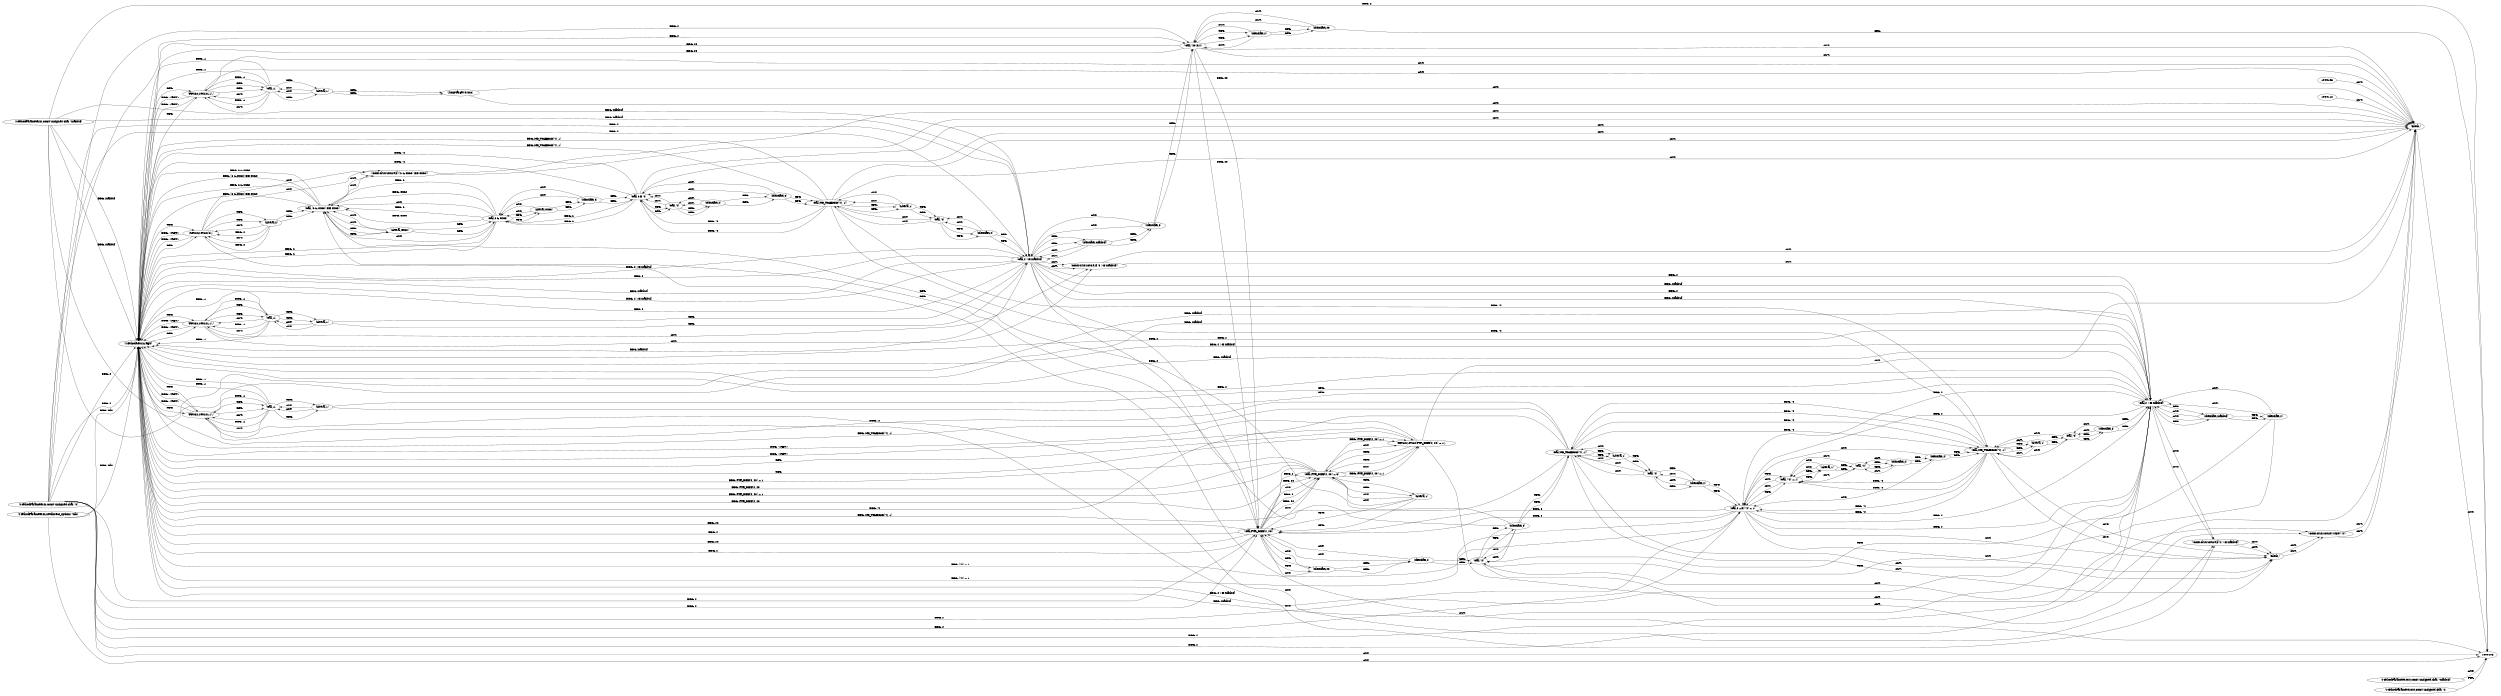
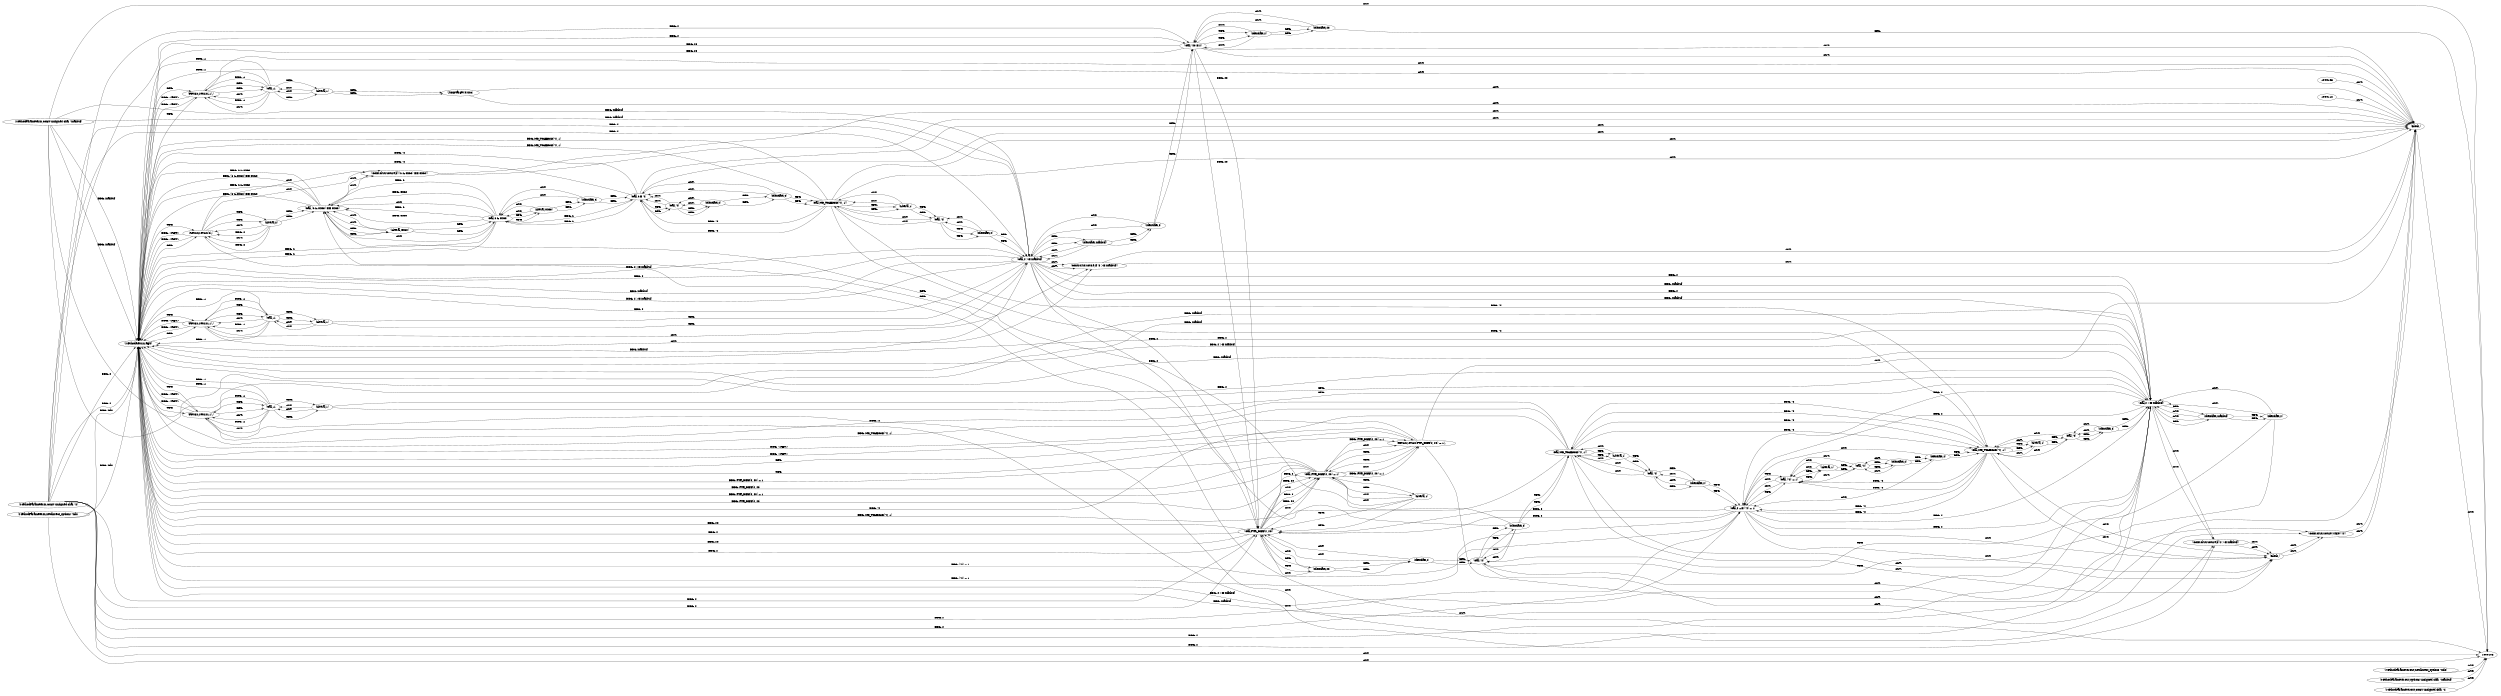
  digraph {
    rankdir=LR
    n1 [label="(MethodReturn,RET)"]
    n2 [label="(Return,return(2);)"]
    n3 [label="(Return,return(-1);)"]
    n4 [label="(Return,return(PTR_DIFF(s, s0) + 1);)"]
    n5 [label="(Return,return(-1);)"]
    n6 [label="(Return,return(-1);)"]
    1000103
    n8 [label="(ControlStructure,if ((c & 0xC0) == 0xC0))"]
    n9 [label="(Literal,2)"]
    n10 [label="(ControlStructure,if (s >= maxbuf))"]
    n11 [label="(Call,-1)"]
    n12 [label="(Block,)"]
-   n13 [label="(Call,PTR_DIFF(s, s0) + 6)"]
+   n13 [label="(Call,PTR_DIFF(s, s0) + 1)"]
    n14 [label="(Call,-1)"]
    n15 [label="(ControlStructure,if (s >= maxbuf))"]
    n16 [label="(Call,-1)"]
    n17 [label="(MethodParameterIn,netdissect_options *ndo)"]
+   n18 [label="(MethodParameterOut,netdissect_options *ndo)"]
    n19 [label="(Call,c = *s)"]
    n20 [label="(Call,*s)"]
    n21 [label="(Call,c & 0xC0)"]
    n22 [label="(Identifier,s)"]
    n23 [label="(Literal,0xC0)"]
    n24 [label="(Call,(c & 0xC0) == 0xC0)"]
    n25 [label="(Identifier,c)"]
    n26 [label="(Call,ND_TCHECK2(*s, 1))"]
    n27 [label="(Call,ND_TCHECK2(*s, 1))"]
    n28 [label="(Literal,1)"]
    n29 [label="(Identifier,c)"]
    n30 [label="(Literal,0xC0)"]
    n31 [label="(Call,*s)"]
    n32 [label="(Identifier,s)"]
    n33 [label="(ControlStructure,while (*s))"]
    n34 [label="(Call,ND_TCHECK2(*s, 1))"]
    n35 [label="(Block,)"]
    n36 [label="(Literal,1)"]
    n37 [label="(Identifier,maxbuf)"]
    n38 [label="(Call,s >= maxbuf)"]
    n39 [label="(Identifier,s)"]
    n40 [label="(Call,s += (*s) + 1)"]
    n41 [label="(Call,(*s) + 1)"]
    n42 [label="(Call,PTR_DIFF(s, s0))"]
    n43 [label="(Literal,1)"]
    n44 [label="(Call,*s)"]
    n45 [label="(Identifier,s)"]
    n46 [label="(Literal,1)"]
    n47 [label="(Literal,1)"]
    n48 [label="(Call,*s)"]
    n49 [label="(Identifier,s)"]
    n50 [label="(Identifier,s0)"]
    n51 [label="(Identifier,s)"]
    n52 [label="(Call,*s)"]
    n53 [label="(Identifier,s)"]
    n54 [label="(MethodParameterIn,const unsigned char *maxbuf)"]
    n55 [label="(Call,s >= maxbuf)"]
    n56 [label="(Identifier,maxbuf)"]
-   n57 [label="(MethodParameterOut,const unsigned char *maxbuf)"]
+   n57 [label="(MethodParameterOut,options unsigned char *maxbuf)"]
    n58 [label="(MethodParameterIn,const unsigned char *s)"]
    n59 [label="(Call,*s0 = s)"]
    n60 [label="(Identifier,s)"]
    n61 [label="(MethodParameterOut,const unsigned char *s)"]
    n62 [label="(Literal,1)"]
    n63 [label="(Identifier,s)"]
    n64 [label="(JumpTarget,trunc:)"]
    n65 [label="(Literal,1)"]
    n66 [label="(Identifier,s0)"]
    n67 [label="(Identifier,s)"]
    n68 [label="(Literal,1)"]
    n69 [label="(Call,*s)"]
    n70 [label="(Identifier,s)"]
    n71 [label=1040108]
    1000112
    n1 -> n2 [label="CFG: "]
    n1 -> n2 [label="CFG: "]
    n1 -> n3 [label="CFG: "]
    n1 -> n3 [label="CFG: "]
    n1 -> n4 [label="CFG: "]
    n1 -> n4 [label="CFG: "]
    n1 -> n5 [label="CFG: "]
    n1 -> n5 [label="CFG: "]
    n1 -> n6 [label="CFG: "]
    n1 -> n6 [label="CFG: "]
    n2 -> n1 [label="DDG: <RET>"]
    n2 -> n1 [label="DDG: <RET>"]
    n2 -> 1000103 [label="AST: "]
    n2 -> n8 [label="AST: "]
    n2 -> n8 [label="AST: "]
    n2 -> n9 [label="CFG: "]
    n2 -> n9 [label="CFG: "]
    n3 -> n1 [label="DDG: <RET>"]
    n3 -> n1 [label="DDG: <RET>"]
    n3 -> n10 [label="AST: "]
    n3 -> n10 [label="AST: "]
    n3 -> n11 [label="CFG: "]
    n3 -> n11 [label="CFG: "]
    n4 -> n1 [label="DDG: <RET>"]
    n4 -> n1 [label="DDG: <RET>"]
    n4 -> n12 [label="AST: "]
    n4 -> n12 [label="AST: "]
    n4 -> n13 [label="CFG: "]
    n4 -> n13 [label="CFG: "]
    n5 -> n1 [label="DDG: <RET>"]
    n5 -> n1 [label="DDG: <RET>"]
    n5 -> n12 [label="AST: "]
    n5 -> n12 [label="AST: "]
    n5 -> n14 [label="CFG: "]
    n5 -> n14 [label="CFG: "]
    n6 -> n1 [label="DDG: <RET>"]
    n6 -> n1 [label="DDG: <RET>"]
    n6 -> n15 [label="AST: "]
    n6 -> n15 [label="AST: "]
    n6 -> n16 [label="CFG: "]
    n6 -> n16 [label="CFG: "]
    n8 -> n12 [label="AST: "]
    n8 -> n12 [label="AST: "]
    n9 -> n2 [label="AST: "]
    n9 -> n2 [label="DDG: 2"]
    n9 -> n2 [label="AST: "]
    n9 -> n2 [label="DDG: 2"]
    n9 -> n24 [label="CFG: "]
    n9 -> n24 [label="CFG: "]
    n10 -> n35 [label="AST: "]
    n10 -> n35 [label="AST: "]
    n11 -> n1 [label="DDG: -1"]
    n11 -> n1 [label="DDG: -1"]
    n11 -> n3 [label="AST: "]
    n11 -> n3 [label="DDG: -1"]
    n11 -> n3 [label="AST: "]
    n11 -> n3 [label="DDG: -1"]
    n11 -> n43 [label="CFG: "]
    n11 -> n43 [label="CFG: "]
    n12 -> 1000103 [label="AST: "]
    n13 -> n1 [label="DDG: PTR_DIFF(s, s0)"]
    n13 -> n1 [label="DDG: PTR_DIFF(s, s0) + 1"]
    n13 -> n1 [label="DDG: PTR_DIFF(s, s0)"]
    n13 -> n1 [label="DDG: PTR_DIFF(s, s0) + 1"]
    n13 -> n4 [label="AST: "]
    n13 -> n4 [label="DDG: PTR_DIFF(s, s0) + 1"]
    n13 -> n4 [label="AST: "]
    n13 -> n4 [label="DDG: PTR_DIFF(s, s0) + 1"]
    n13 -> n62 [label="CFG: "]
    n13 -> n62 [label="CFG: "]
    n14 -> n1 [label="DDG: -1"]
    n14 -> n1 [label="DDG: -1"]
    n14 -> n5 [label="AST: "]
    n14 -> n5 [label="DDG: -1"]
    n14 -> n5 [label="AST: "]
    n14 -> n5 [label="DDG: -1"]
    n14 -> n65 [label="CFG: "]
    n14 -> n65 [label="CFG: "]
    n15 -> n12 [label="AST: "]
    n15 -> n12 [label="AST: "]
    n16 -> n1 [label="DDG: -1"]
    n16 -> n1 [label="DDG: -1"]
    n16 -> n6 [label="AST: "]
    n16 -> n6 [label="DDG: -1"]
    n16 -> n6 [label="AST: "]
    n16 -> n6 [label="DDG: -1"]
    n16 -> n68 [label="CFG: "]
    n16 -> n68 [label="CFG: "]
    n17 -> n1 [label="DDG: ndo"]
    n17 -> n1 [label="DDG: ndo"]
    n17 -> 1000103 [label="AST: "]
+   n18 -> 1000103 [label="AST: "]
    n19 -> n1 [label="DDG: *s"]
    n19 -> n1 [label="DDG: *s"]
    n19 -> n12 [label="AST: "]
    n19 -> n12 [label="AST: "]
    n19 -> n20 [label="CFG: "]
    n19 -> n20 [label="CFG: "]
    n19 -> n21 [label="DDG: c"]
    n19 -> n21 [label="DDG: c"]
    n20 -> n19 [label="AST: "]
    n20 -> n19 [label="AST: "]
    n20 -> n22 [label="CFG: "]
    n20 -> n22 [label="CFG: "]
    n21 -> n1 [label="DDG: c"]
    n21 -> n1 [label="DDG: c"]
    n21 -> n23 [label="CFG: "]
    n21 -> n23 [label="CFG: "]
    n21 -> n24 [label="AST: "]
    n21 -> n24 [label="DDG: c"]
    n21 -> n24 [label="DDG: 0xC0"]
    n21 -> n24 [label="AST: "]
    n21 -> n24 [label="DDG: c"]
    n21 -> n24 [label="DDG: 0xC0"]
    n22 -> n20 [label="AST: "]
    n22 -> n20 [label="AST: "]
    n22 -> n25 [label="CFG: "]
    n22 -> n25 [label="CFG: "]
    n23 -> n21 [label="AST: "]
    n23 -> n21 [label="AST: "]
    n23 -> n29 [label="CFG: "]
    n23 -> n29 [label="CFG: "]
    n24 -> n1 [label="DDG: c & 0xC0"]
    n24 -> n1 [label="DDG: (c & 0xC0) == 0xC0"]
    n24 -> n1 [label="DDG: c & 0xC0"]
    n24 -> n1 [label="DDG: (c & 0xC0) == 0xC0"]
    n24 -> n8 [label="AST: "]
    n24 -> n8 [label="AST: "]
    n24 -> n30 [label="CFG: "]
    n24 -> n30 [label="CFG: "]
    n25 -> n19 [label="AST: "]
    n25 -> n19 [label="AST: "]
    n25 -> n26 [label="CFG: "]
    n25 -> n26 [label="CFG: "]
    n26 -> n1 [label="DDG: ND_TCHECK2(*s, 1)"]
    n26 -> n1 [label="DDG: ND_TCHECK2(*s, 1)"]
    n26 -> n12 [label="AST: "]
    n26 -> n12 [label="AST: "]
    n26 -> n19 [label="DDG: *s"]
    n26 -> n19 [label="DDG: *s"]
    n26 -> n27 [label="DDG: *s"]
    n26 -> n27 [label="DDG: *s"]
    n26 -> n28 [label="CFG: "]
    n26 -> n28 [label="CFG: "]
    n27 -> n34 [label="DDG: *s"]
    n27 -> n34 [label="DDG: *s"]
    n27 -> n35 [label="AST: "]
    n27 -> n35 [label="AST: "]
    n27 -> n40 [label="DDG: *s"]
    n27 -> n40 [label="DDG: *s"]
    n27 -> n41 [label="DDG: *s"]
    n27 -> n41 [label="DDG: *s"]
    n27 -> n46 [label="CFG: "]
    n27 -> n46 [label="CFG: "]
    n28 -> n26 [label="AST: "]
    n28 -> n26 [label="AST: "]
    n28 -> n69 [label="CFG: "]
    n28 -> n69 [label="CFG: "]
    n29 -> n19 [label="CFG: "]
    n29 -> n19 [label="CFG: "]
    n29 -> n21 [label="AST: "]
    n29 -> n21 [label="AST: "]
    n30 -> n21 [label="CFG: "]
    n30 -> n21 [label="CFG: "]
    n30 -> n24 [label="AST: "]
    n30 -> n24 [label="AST: "]
    n31 -> n32 [label="CFG: "]
    n31 -> n32 [label="CFG: "]
    n31 -> n33 [label="AST: "]
    n31 -> n33 [label="AST: "]
    n32 -> n24 [label="CFG: "]
    n32 -> n24 [label="CFG: "]
    n32 -> n31 [label="AST: "]
    n32 -> n31 [label="AST: "]
    n32 -> n34 [label="CFG: "]
    n32 -> n34 [label="CFG: "]
    n33 -> n12 [label="AST: "]
    n33 -> n12 [label="AST: "]
    n34 -> n1 [label="DDG: ND_TCHECK2(*s, 1)"]
    n34 -> n1 [label="DDG: *s"]
    n34 -> n1 [label="DDG: ND_TCHECK2(*s, 1)"]
    n34 -> n1 [label="DDG: *s"]
    n34 -> n27 [label="DDG: *s"]
    n34 -> n27 [label="DDG: *s"]
    n34 -> n35 [label="AST: "]
    n34 -> n35 [label="AST: "]
    n34 -> n36 [label="CFG: "]
    n34 -> n36 [label="CFG: "]
    n35 -> n33 [label="AST: "]
    n35 -> n33 [label="AST: "]
    n36 -> n34 [label="AST: "]
    n36 -> n34 [label="AST: "]
    n36 -> n52 [label="CFG: "]
    n36 -> n52 [label="CFG: "]
    n37 -> n38 [label="AST: "]
    n37 -> n38 [label="AST: "]
    n37 -> n39 [label="CFG: "]
    n37 -> n39 [label="CFG: "]
    n38 -> n1 [label="DDG: s"]
    n38 -> n1 [label="DDG: s >= maxbuf"]
    n38 -> n1 [label="DDG: maxbuf"]
    n38 -> n1 [label="DDG: s"]
    n38 -> n1 [label="DDG: s >= maxbuf"]
    n38 -> n1 [label="DDG: maxbuf"]
    n38 -> n10 [label="AST: "]
    n38 -> n10 [label="AST: "]
    n38 -> n37 [label="CFG: "]
    n38 -> n37 [label="CFG: "]
    n38 -> n40 [label="DDG: s"]
    n38 -> n40 [label="DDG: s"]
    n39 -> n31 [label="CFG: "]
    n39 -> n31 [label="CFG: "]
    n39 -> n38 [label="AST: "]
    n39 -> n38 [label="AST: "]
    n40 -> n1 [label="DDG: (*s) + 1"]
    n40 -> n1 [label="DDG: (*s) + 1"]
    n40 -> n35 [label="AST: "]
    n40 -> n35 [label="AST: "]
    n40 -> n38 [label="DDG: s"]
    n40 -> n38 [label="DDG: s"]
    n40 -> n41 [label="CFG: "]
    n40 -> n41 [label="CFG: "]
    n40 -> n42 [label="DDG: s"]
    n40 -> n42 [label="DDG: s"]
    n41 -> n40 [label="AST: "]
    n41 -> n40 [label="AST: "]
    n41 -> n47 [label="CFG: "]
    n41 -> n47 [label="CFG: "]
    n42 -> n1 [label="DDG: s"]
    n42 -> n1 [label="DDG: s0"]
    n42 -> n1 [label="DDG: s"]
    n42 -> n1 [label="DDG: s0"]
    n42 -> n13 [label="AST: "]
    n42 -> n13 [label="DDG: s"]
    n42 -> n13 [label="DDG: s0"]
    n42 -> n13 [label="AST: "]
    n42 -> n13 [label="DDG: s"]
    n42 -> n13 [label="DDG: s0"]
    n42 -> n50 [label="CFG: "]
    n42 -> n50 [label="CFG: "]
    n43 -> n11 [label="AST: "]
    n43 -> n11 [label="AST: "]
    n43 -> n38 [label="CFG: "]
    n43 -> n38 [label="CFG: "]
    n44 -> n27 [label="AST: "]
    n44 -> n27 [label="AST: "]
    n44 -> n45 [label="CFG: "]
    n44 -> n45 [label="CFG: "]
    n45 -> n38 [label="CFG: "]
    n45 -> n38 [label="CFG: "]
    n45 -> n44 [label="AST: "]
    n45 -> n44 [label="AST: "]
    n46 -> n27 [label="AST: "]
    n46 -> n27 [label="AST: "]
    n46 -> n44 [label="CFG: "]
    n46 -> n44 [label="CFG: "]
    n47 -> n41 [label="AST: "]
    n47 -> n41 [label="AST: "]
    n47 -> n48 [label="CFG: "]
    n47 -> n48 [label="CFG: "]
    n48 -> n41 [label="AST: "]
    n48 -> n41 [label="AST: "]
    n48 -> n49 [label="CFG: "]
    n48 -> n49 [label="CFG: "]
    n49 -> n48 [label="AST: "]
    n49 -> n48 [label="AST: "]
    n49 -> n51 [label="CFG: "]
    n49 -> n51 [label="CFG: "]
    n50 -> n42 [label="AST: "]
    n50 -> n42 [label="AST: "]
    n50 -> n63 [label="CFG: "]
    n50 -> n63 [label="CFG: "]
    n51 -> n27 [label="CFG: "]
    n51 -> n27 [label="CFG: "]
    n51 -> n40 [label="AST: "]
    n51 -> n40 [label="AST: "]
    n52 -> n34 [label="AST: "]
    n52 -> n34 [label="AST: "]
    n52 -> n53 [label="CFG: "]
    n52 -> n53 [label="CFG: "]
    n53 -> n40 [label="CFG: "]
    n53 -> n40 [label="CFG: "]
    n53 -> n52 [label="AST: "]
    n53 -> n52 [label="AST: "]
    n54 -> n1 [label="DDG: maxbuf"]
    n54 -> n1 [label="DDG: maxbuf"]
-   n54 -> 1000103 [label="DDG: 2"]
+   n54 -> 1000103 [label="AST: "]
    n54 -> n38 [label="DDG: maxbuf"]
    n54 -> n38 [label="DDG: maxbuf"]
    n54 -> n55 [label="DDG: maxbuf"]
    n54 -> n55 [label="DDG: maxbuf"]
    n55 -> n1 [label="DDG: s >= maxbuf"]
    n55 -> n1 [label="DDG: s"]
    n55 -> n1 [label="DDG: maxbuf"]
    n55 -> n1 [label="DDG: s >= maxbuf"]
    n55 -> n1 [label="DDG: s"]
    n55 -> n1 [label="DDG: maxbuf"]
    n55 -> n15 [label="AST: "]
    n55 -> n15 [label="AST: "]
    n55 -> n38 [label="DDG: s"]
    n55 -> n38 [label="DDG: maxbuf"]
    n55 -> n38 [label="DDG: s"]
    n55 -> n38 [label="DDG: maxbuf"]
    n55 -> n42 [label="DDG: s"]
    n55 -> n42 [label="DDG: s"]
    n55 -> n56 [label="CFG: "]
    n55 -> n56 [label="CFG: "]
    n56 -> n55 [label="AST: "]
    n56 -> n55 [label="AST: "]
    n56 -> n67 [label="CFG: "]
    n56 -> n67 [label="CFG: "]
    n57 -> 1000103 [label="AST: "]
    n58 -> n1 [label="DDG: s"]
    n58 -> n1 [label="DDG: s"]
    n58 -> 1000103 [label="AST: "]
    n58 -> n38 [label="DDG: s"]
    n58 -> n38 [label="DDG: s"]
    n58 -> n40 [label="DDG: s"]
    n58 -> n40 [label="DDG: s"]
    n58 -> n42 [label="DDG: s"]
    n58 -> n42 [label="DDG: s"]
    n58 -> n55 [label="DDG: s"]
    n58 -> n55 [label="DDG: s"]
    n58 -> n59 [label="DDG: s"]
    n58 -> n59 [label="DDG: s"]
    n59 -> n1 [label="DDG: s0"]
    n59 -> n1 [label="DDG: s0"]
    n59 -> n12 [label="AST: "]
    n59 -> n12 [label="AST: "]
    n59 -> n42 [label="DDG: s0"]
    n59 -> n42 [label="DDG: s0"]
    n59 -> n60 [label="CFG: "]
    n59 -> n60 [label="CFG: "]
    n60 -> n59 [label="AST: "]
    n60 -> n59 [label="AST: "]
    n60 -> n66 [label="CFG: "]
    n60 -> n66 [label="CFG: "]
-   n61 -> 1000103 [label="PTR: "]
+   n61 -> 1000103 [label="AST: "]
    n62 -> n13 [label="AST: "]
    n62 -> n13 [label="AST: "]
    n62 -> n42 [label="CFG: "]
    n62 -> n42 [label="CFG: "]
    n63 -> n31 [label="CFG: "]
    n63 -> n31 [label="CFG: "]
    n63 -> n42 [label="AST: "]
    n63 -> n42 [label="AST: "]
    n64 -> n12 [label="AST: "]
    n64 -> n12 [label="AST: "]
    n65 -> n14 [label="AST: "]
    n65 -> n14 [label="AST: "]
    n65 -> n64 [label="CFG: "]
    n65 -> n64 [label="CFG: "]
    n66 -> 1000103 [label="CFG: "]
    n66 -> n59 [label="AST: "]
    n66 -> n59 [label="AST: "]
    n67 -> n55 [label="AST: "]
    n67 -> n55 [label="AST: "]
    n67 -> n59 [label="CFG: "]
    n67 -> n59 [label="CFG: "]
    n68 -> n16 [label="AST: "]
    n68 -> n16 [label="AST: "]
    n68 -> n55 [label="CFG: "]
    n68 -> n55 [label="CFG: "]
    n69 -> n26 [label="AST: "]
    n69 -> n26 [label="AST: "]
    n69 -> n70 [label="CFG: "]
    n69 -> n70 [label="CFG: "]
    n70 -> n55 [label="CFG: "]
    n70 -> n55 [label="CFG: "]
    n70 -> n69 [label="AST: "]
    n70 -> n69 [label="AST: "]
    n71 -> n12 [label="AST: "]
    1000112 -> n12 [label="AST: "]
  }
